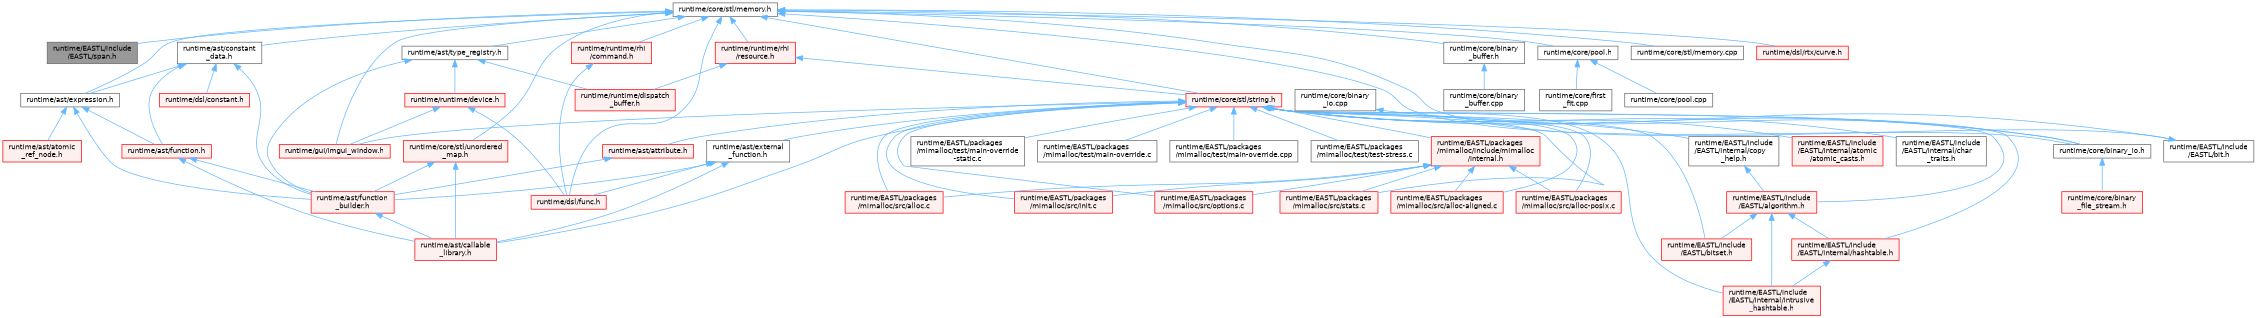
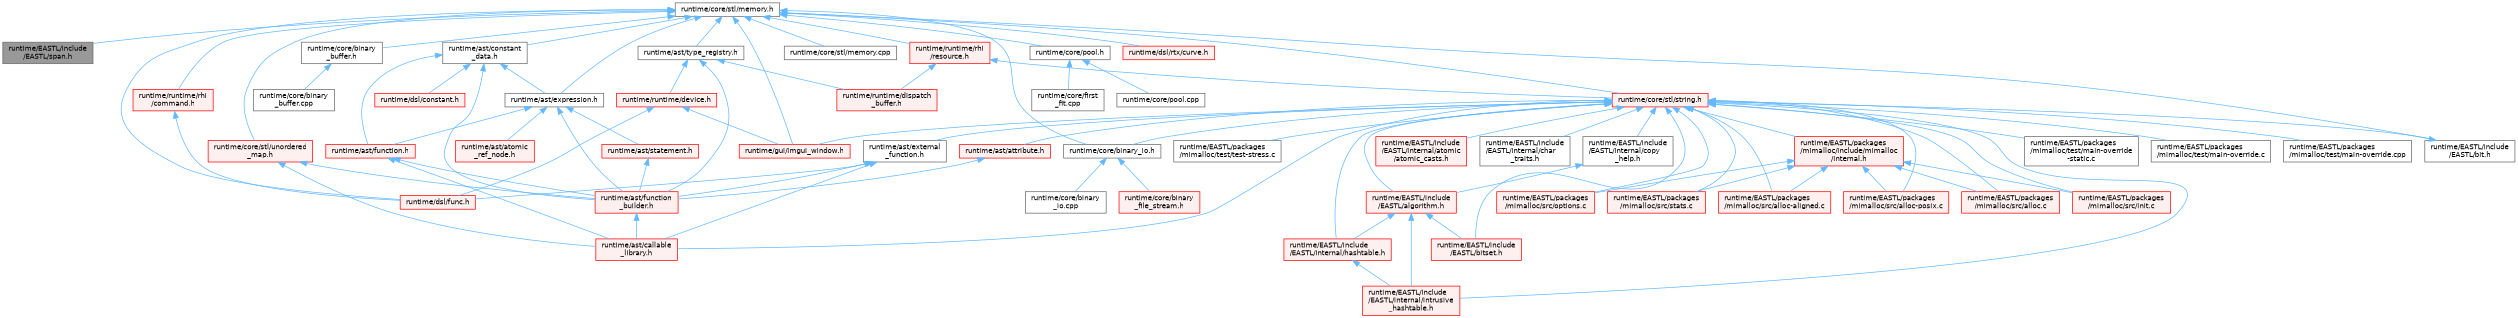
  digraph {
    node [color=red fillcolor="#FFF0F0" fontname=Helvetica fontsize=10 shape=box style=filled]
    edge [color=steelblue1 dir=back fontname=Helvetica fontsize=10 labelfontname=Helvetica labelfontsize=10 style=solid]
    n1 [color=gray40 fillcolor=grey60 fontcolor=black height=0.2 label="runtime/EASTL/include\l/EASTL/span.h" width=0.4]
    n2 [color=grey40 fillcolor=white height=0.2 label="runtime/core/stl/memory.h" width=0.4]
    n3 [color=grey40 fillcolor=white height=0.2 label="runtime/ast/constant\l_data.h" width=0.4]
    n4 [color=grey40 fillcolor=white height=0.2 label="runtime/ast/expression.h" width=0.4]
    n5 [color=grey40 fillcolor=white height=0.2 label="runtime/ast/type_registry.h" width=0.4]
    n6 [height=0.2 label="runtime/dsl/func.h" width=0.4]
    n7 [height=0.2 label="runtime/gui/imgui_window.h" width=0.4]
    n8 [color=grey40 fillcolor=white height=0.2 label="runtime/core/binary\l_buffer.h" width=0.4]
    n9 [color=grey40 fillcolor=white height=0.2 label="runtime/core/binary_io.h" width=0.4]
    n10 [color=grey40 fillcolor=white height=0.2 label="runtime/core/pool.h" width=0.4]
    n11 [color=grey40 fillcolor=white height=0.2 label="runtime/core/stl/memory.cpp" width=0.4]
    n12 [height=0.2 label="runtime/core/stl/string.h" width=0.4]
    n13 [height=0.2 label="runtime/runtime/rhi\l/resource.h" width=0.4]
    n14 [height=0.2 label="runtime/core/stl/unordered\l_map.h" width=0.4]
    n15 [height=0.2 label="runtime/dsl/rtx/curve.h" width=0.4]
    n16 [height=0.2 label="runtime/runtime/rhi\l/command.h" width=0.4]
    n17 [height=0.2 label="runtime/ast/function.h" width=0.4]
    n18 [height=0.2 label="runtime/ast/function\l_builder.h" width=0.4]
    n19 [height=0.2 label="runtime/dsl/constant.h" width=0.4]
    n20 [height=0.2 label="runtime/ast/atomic\l_ref_node.h" width=0.4]
+   n21 [height=0.2 label="runtime/ast/statement.h" width=0.4]
    n22 [height=0.2 label="runtime/runtime/device.h" width=0.4]
    n23 [height=0.2 label="runtime/runtime/dispatch\l_buffer.h" width=0.4]
    n24 [color=grey40 fillcolor=white height=0.2 label="runtime/core/binary\l_buffer.cpp" width=0.4]
    n25 [height=0.2 label="runtime/core/binary\l_file_stream.h" width=0.4]
    n26 [color=grey40 fillcolor=white height=0.2 label="runtime/core/binary\l_io.cpp" width=0.4]
    n27 [color=grey40 fillcolor=white height=0.2 label="runtime/core/first\l_fit.cpp" width=0.4]
    n28 [color=grey40 fillcolor=white height=0.2 label="runtime/core/pool.cpp" width=0.4]
    n29 [height=0.2 label="runtime/ast/callable\l_library.h" width=0.4]
    n30 [height=0.2 label="runtime/EASTL/include\l/EASTL/algorithm.h" width=0.4]
    n31 [height=0.2 label="runtime/EASTL/include\l/EASTL/bitset.h" width=0.4]
    n32 [height=0.2 label="runtime/EASTL/include\l/EASTL/internal/hashtable.h" width=0.4]
    n33 [height=0.2 label="runtime/EASTL/include\l/EASTL/internal/intrusive\l_hashtable.h" width=0.4]
    n34 [color=grey40 fillcolor=white height=0.2 label="runtime/EASTL/include\l/EASTL/bit.h" width=0.4]
    n35 [height=0.2 label="runtime/EASTL/include\l/EASTL/internal/atomic\l/atomic_casts.h" width=0.4]
    n36 [color=grey40 fillcolor=white height=0.2 label="runtime/EASTL/include\l/EASTL/internal/char\l_traits.h" width=0.4]
    n37 [color=grey40 fillcolor=white height=0.2 label="runtime/EASTL/include\l/EASTL/internal/copy\l_help.h" width=0.4]
    n38 [height=0.2 label="runtime/EASTL/packages\l/mimalloc/include/mimalloc\l/internal.h" width=0.4]
    n39 [height=0.2 label="runtime/EASTL/packages\l/mimalloc/src/alloc-aligned.c" width=0.4]
    n40 [height=0.2 label="runtime/EASTL/packages\l/mimalloc/src/alloc-posix.c" width=0.4]
    n41 [height=0.2 label="runtime/EASTL/packages\l/mimalloc/src/alloc.c" width=0.4]
    n42 [height=0.2 label="runtime/EASTL/packages\l/mimalloc/src/init.c" width=0.4]
    n43 [height=0.2 label="runtime/EASTL/packages\l/mimalloc/src/options.c" width=0.4]
    n44 [height=0.2 label="runtime/EASTL/packages\l/mimalloc/src/stats.c" width=0.4]
    n45 [color=grey40 fillcolor=white height=0.2 label="runtime/EASTL/packages\l/mimalloc/test/main-override\l-static.c" width=0.4]
    n46 [color=grey40 fillcolor=white height=0.2 label="runtime/EASTL/packages\l/mimalloc/test/main-override.c" width=0.4]
    n47 [color=grey40 fillcolor=white height=0.2 label="runtime/EASTL/packages\l/mimalloc/test/main-override.cpp" width=0.4]
    n48 [color=grey40 fillcolor=white height=0.2 label="runtime/EASTL/packages\l/mimalloc/test/test-stress.c" width=0.4]
    n49 [height=0.2 label="runtime/ast/attribute.h" width=0.4]
    n50 [color=grey40 fillcolor=white height=0.2 label="runtime/ast/external\l_function.h" width=0.4]
    n2 -> n1
    n2 -> n3
    n2 -> n4
    n2 -> n5
    n2 -> n6
    n2 -> n7
    n2 -> n8
    n2 -> n9
    n2 -> n10
    n2 -> n11
    n2 -> n12
    n2 -> n13
    n2 -> n14
    n2 -> n15
    n2 -> n16
    n3 -> n4
    n3 -> n17
    n3 -> n18
    n3 -> n19
    n4 -> n17
    n4 -> n18
    n4 -> n20
+   n4 -> n21
    n5 -> n18
    n5 -> n22
    n5 -> n23
    n8 -> n24
    n9 -> n25
-   n26 -> n9
+   n9 -> n26
    n10 -> n27
    n10 -> n28
    n12 -> n7
    n12 -> n9
    n12 -> n29
    n12 -> n30
    n12 -> n31
    n12 -> n32
    n12 -> n33
    n12 -> n34
    n12 -> n35
    n12 -> n36
    n12 -> n37
    n12 -> n38
    n12 -> n39
    n12 -> n40
    n12 -> n41
    n12 -> n42
    n12 -> n43
    n12 -> n44
    n12 -> n45
    n12 -> n46
    n12 -> n47
    n12 -> n48
    n12 -> n49
    n12 -> n50
    n13 -> n12
    n13 -> n23
    n14 -> n18
    n14 -> n29
    n16 -> n6
    n17 -> n18
    n17 -> n29
    n18 -> n29
+   n21 -> n18
    n22 -> n6
    n22 -> n7
    n30 -> n31
    n30 -> n32
    n30 -> n33
    n32 -> n33
    n34 -> n2
    n37 -> n30
    n38 -> n39
    n38 -> n40
    n38 -> n41
    n38 -> n42
    n38 -> n43
    n38 -> n44
    n49 -> n18
    n50 -> n6
    n50 -> n18
    n50 -> n29
  }
